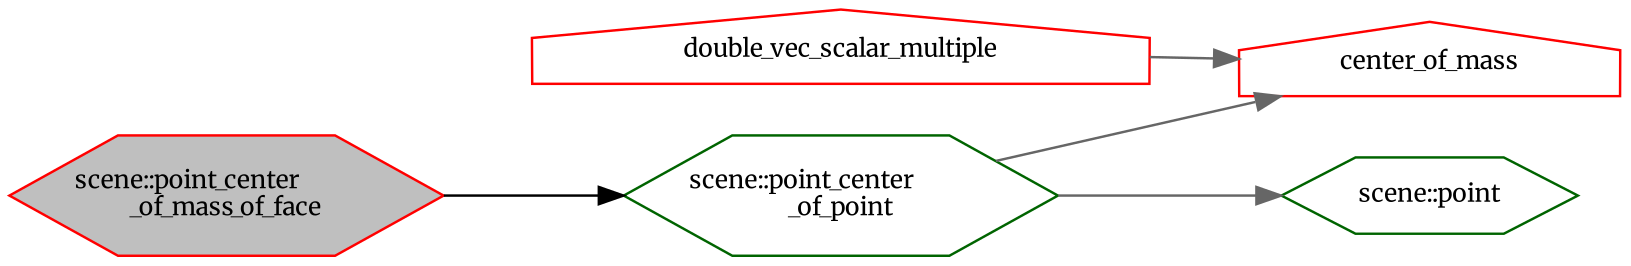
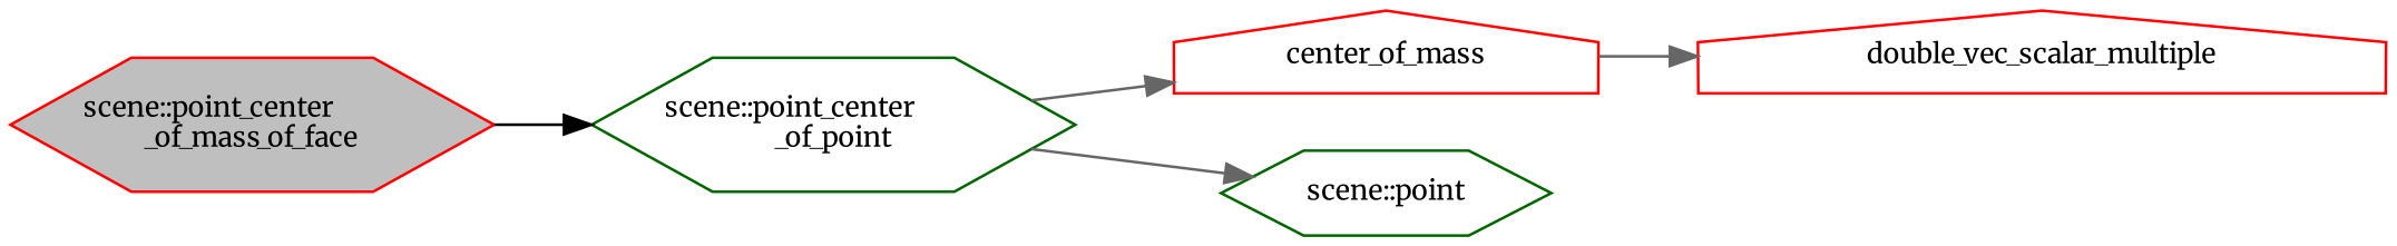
  digraph {
    fontname=Merriweather
    rankdir=LR
    node [color=red fillcolor=white fontname=Merriweather fontsize=10 shape=hexagon style=filled]
    edge [color=gray40 fontname=Merriweather fontsize=10 labelfontname=Helvetica labelfontsize=10 style=solid]
    n1 [fillcolor=grey75 fontcolor=black height=0.2 label="scene::point_center\l_of_mass_of_face" width=0.4]
    n2 [color=darkgreen height=0.2 label="scene::point_center\l_of_point" width=0.4]
    n3 [height=0.2 label=center_of_mass shape=house width=0.4]
    n4 [color=darkgreen height=0.2 label="scene::point" width=0.4]
    n5 [height=0.2 label=double_vec_scalar_multiple shape=house width=0.4]
    n1 -> n2 [color=black]
    n2 -> n3
    n2 -> n4
-   n5 -> n3
+   n3 -> n5
  }
